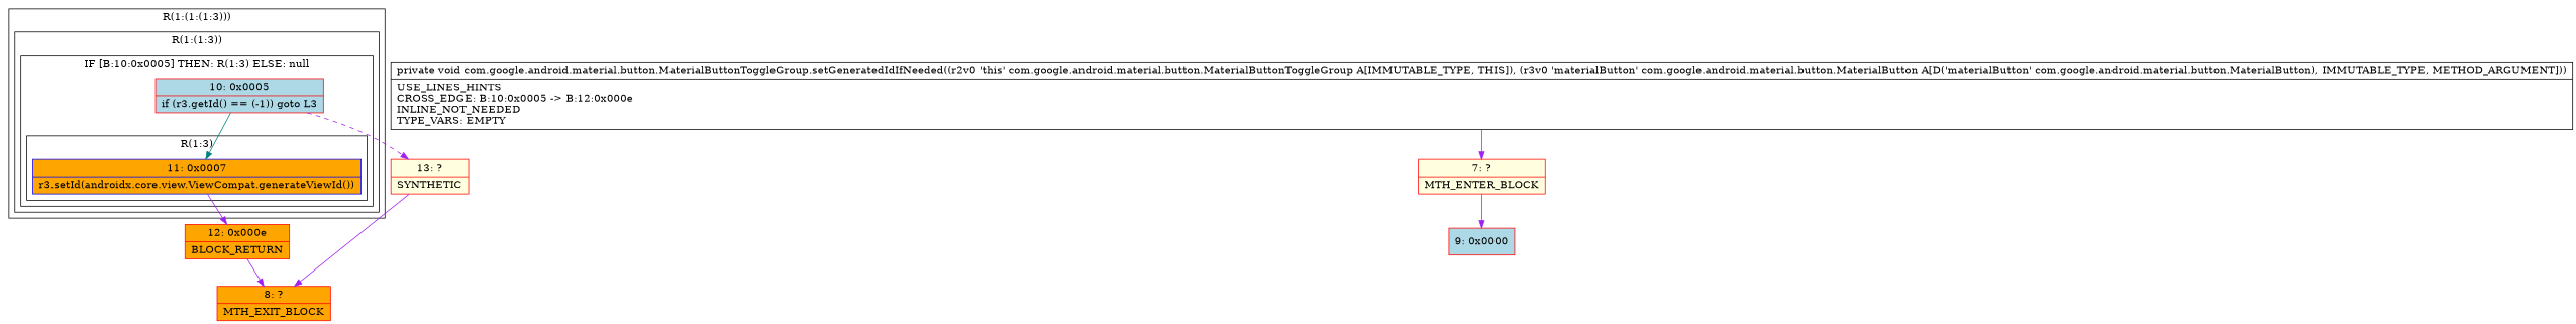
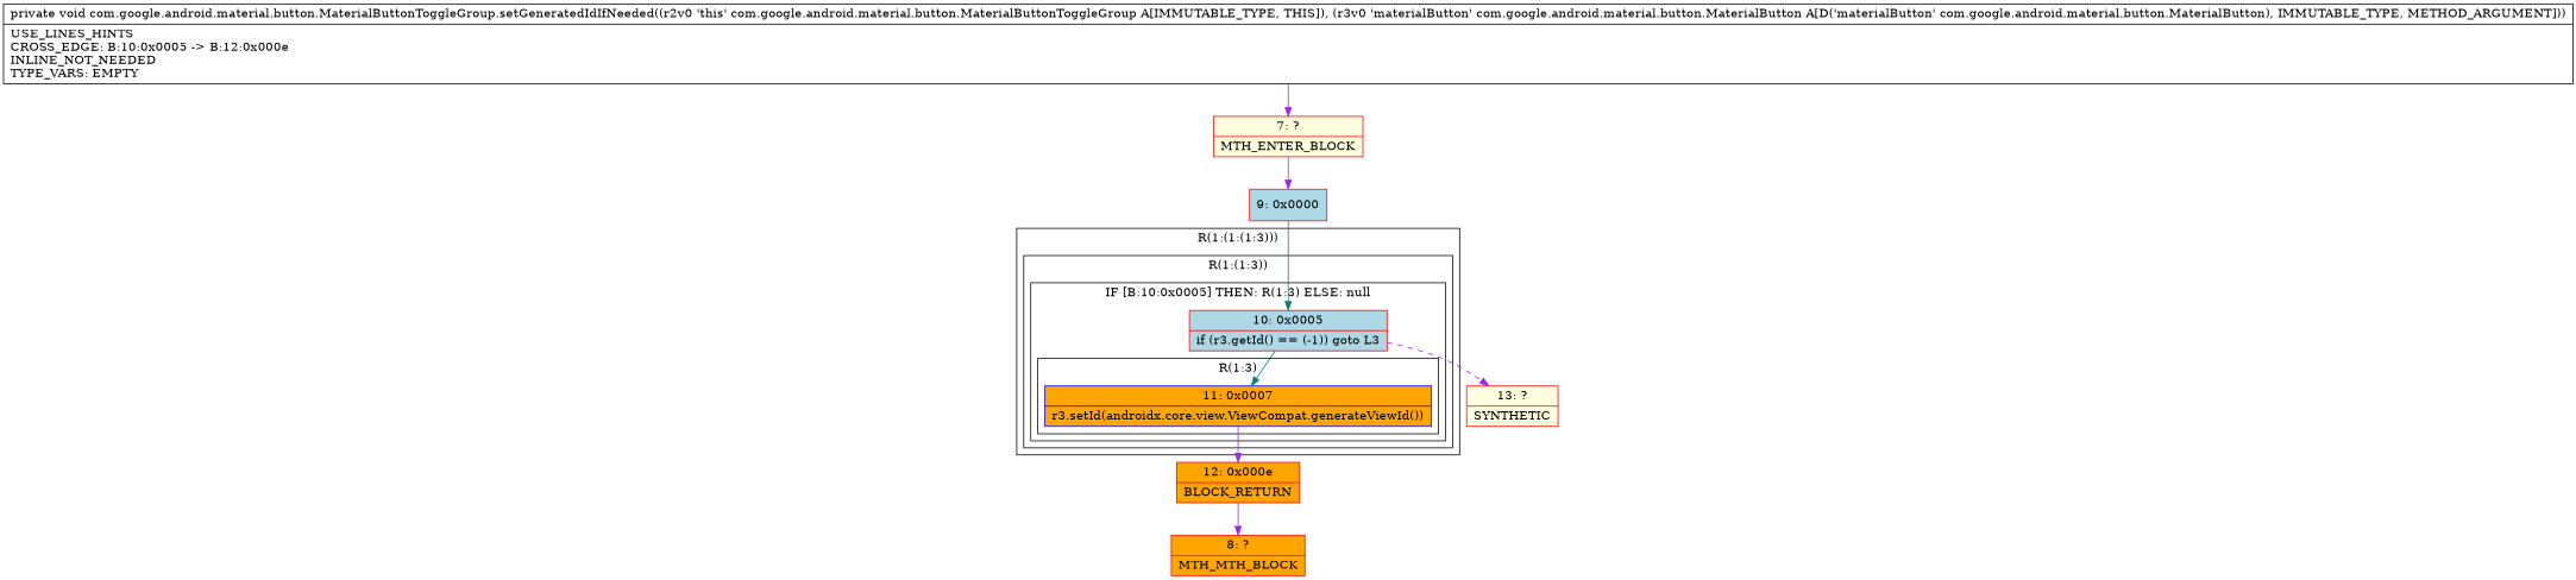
  digraph {
    node [color=red fillcolor=orange shape=record style=filled]
    edge [color=purple]
    n1 [color=blue label="{11\:\ 0x0007|r3.setId(androidx.core.view.ViewCompat.generateViewId())\l}"]
    n2 [fillcolor=lightblue label="{10\:\ 0x0005|if (r3.getId() == (\-1)) goto L3\l}"]
    n3 [label="{12\:\ 0x000e|BLOCK_RETURN\l}"]
    n4 [fillcolor=lightyellow label="{13\:\ ?|SYNTHETIC\l}"]
-   n5 [label="{8\:\ ?|MTH_EXIT_BLOCK\l}"]
+   n5 [label="{8\:\ ?|MTH_MTH_BLOCK\l}"]
    n6 [fillcolor=lightyellow label="{7\:\ ?|MTH_ENTER_BLOCK\l}"]
    n7 [fillcolor=lightblue label="{9\:\ 0x0000}"]
    n8 [fillcolor=white label="{private void com.google.android.material.button.MaterialButtonToggleGroup.setGeneratedIdIfNeeded((r2v0 'this' com.google.android.material.button.MaterialButtonToggleGroup A[IMMUTABLE_TYPE, THIS]), (r3v0 'materialButton' com.google.android.material.button.MaterialButton A[D('materialButton' com.google.android.material.button.MaterialButton), IMMUTABLE_TYPE, METHOD_ARGUMENT]))  | USE_LINES_HINTS\lCROSS_EDGE: B:10:0x0005 \-\> B:12:0x000e\lINLINE_NOT_NEEDED\lTYPE_VARS: EMPTY\l}" color=""]
    subgraph cluster_1 {
      label="R(1:(1:(1:3)))"
      subgraph cluster_2 {
        label="R(1:(1:3))"
        subgraph cluster_3 {
          label="IF [B:10:0x0005] THEN: R(1:3) ELSE: null"
          n2
          subgraph cluster_4 {
            label="R(1:3)"
            n1
          }
        }
      }
    }
    n1 -> n3
    n2 -> n1 [color=teal]
    n2 -> n4 [style=dashed]
    n3 -> n5
-   n4 -> n5
    n6 -> n7
+   n7 -> n2 [color=teal]
    n8 -> n6
  }
